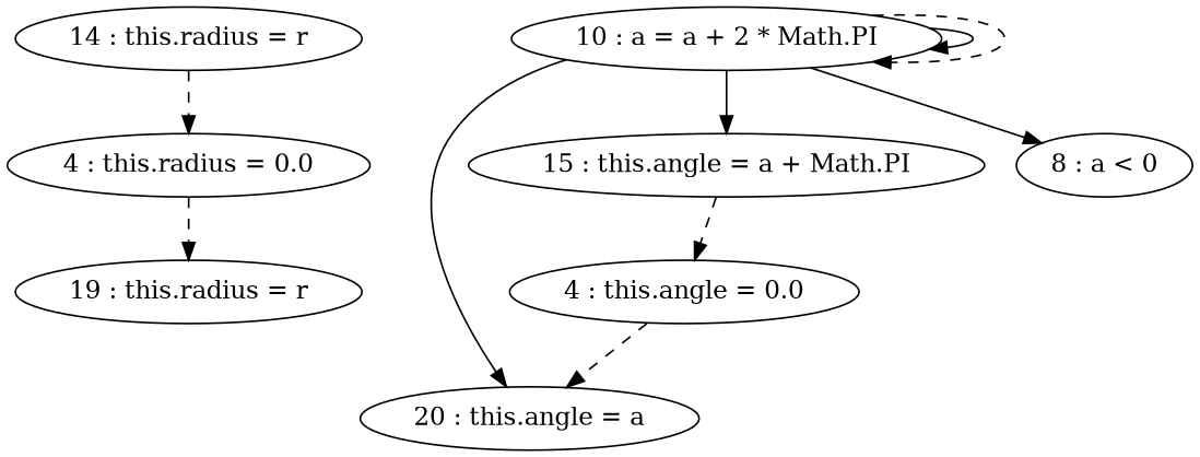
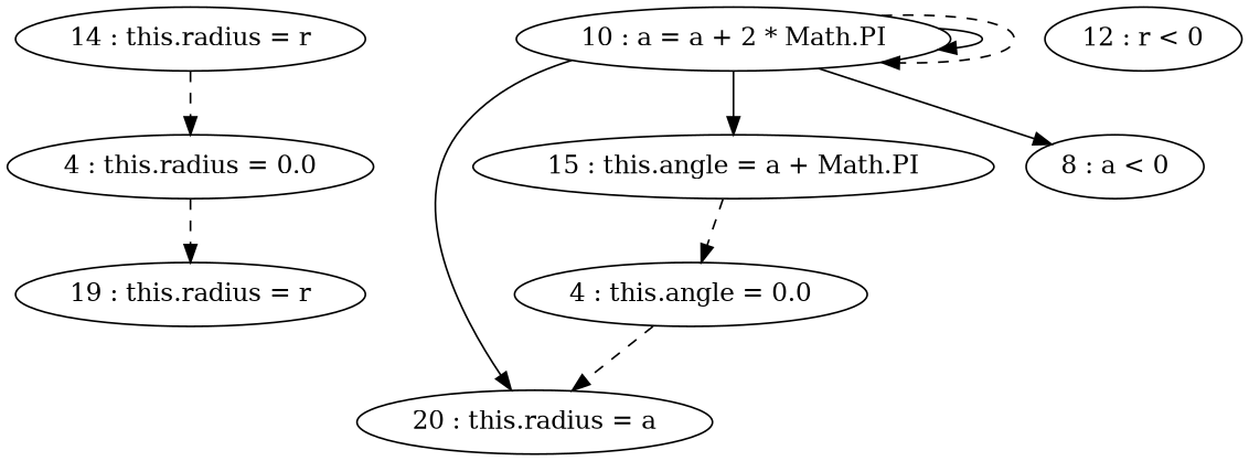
  digraph {
    edge [style=dashed]
    "4 : this.radius = 0.0"
    "19 : this.radius = r"
    "14 : this.radius = r"
    "4 : this.angle = 0.0"
-   "20 : this.angle = a"
+   "20 : this.angle = a" [label="20 : this.radius = a"]
    "15 : this.angle = a + Math.PI"
    "10 : a = a + 2 * Math.PI"
    "8 : a < 0"
+   "12 : r < 0"
    "4 : this.radius = 0.0" -> "19 : this.radius = r"
    "14 : this.radius = r" -> "4 : this.radius = 0.0"
    "4 : this.angle = 0.0" -> "20 : this.angle = a"
    "15 : this.angle = a + Math.PI" -> "4 : this.angle = 0.0"
    "10 : a = a + 2 * Math.PI" -> "20 : this.angle = a" [style=""]
    "10 : a = a + 2 * Math.PI" -> "15 : this.angle = a + Math.PI" [style=""]
    "10 : a = a + 2 * Math.PI" -> "10 : a = a + 2 * Math.PI" [style=""]
    "10 : a = a + 2 * Math.PI" -> "10 : a = a + 2 * Math.PI"
    "10 : a = a + 2 * Math.PI" -> "8 : a < 0" [style=""]
  }
